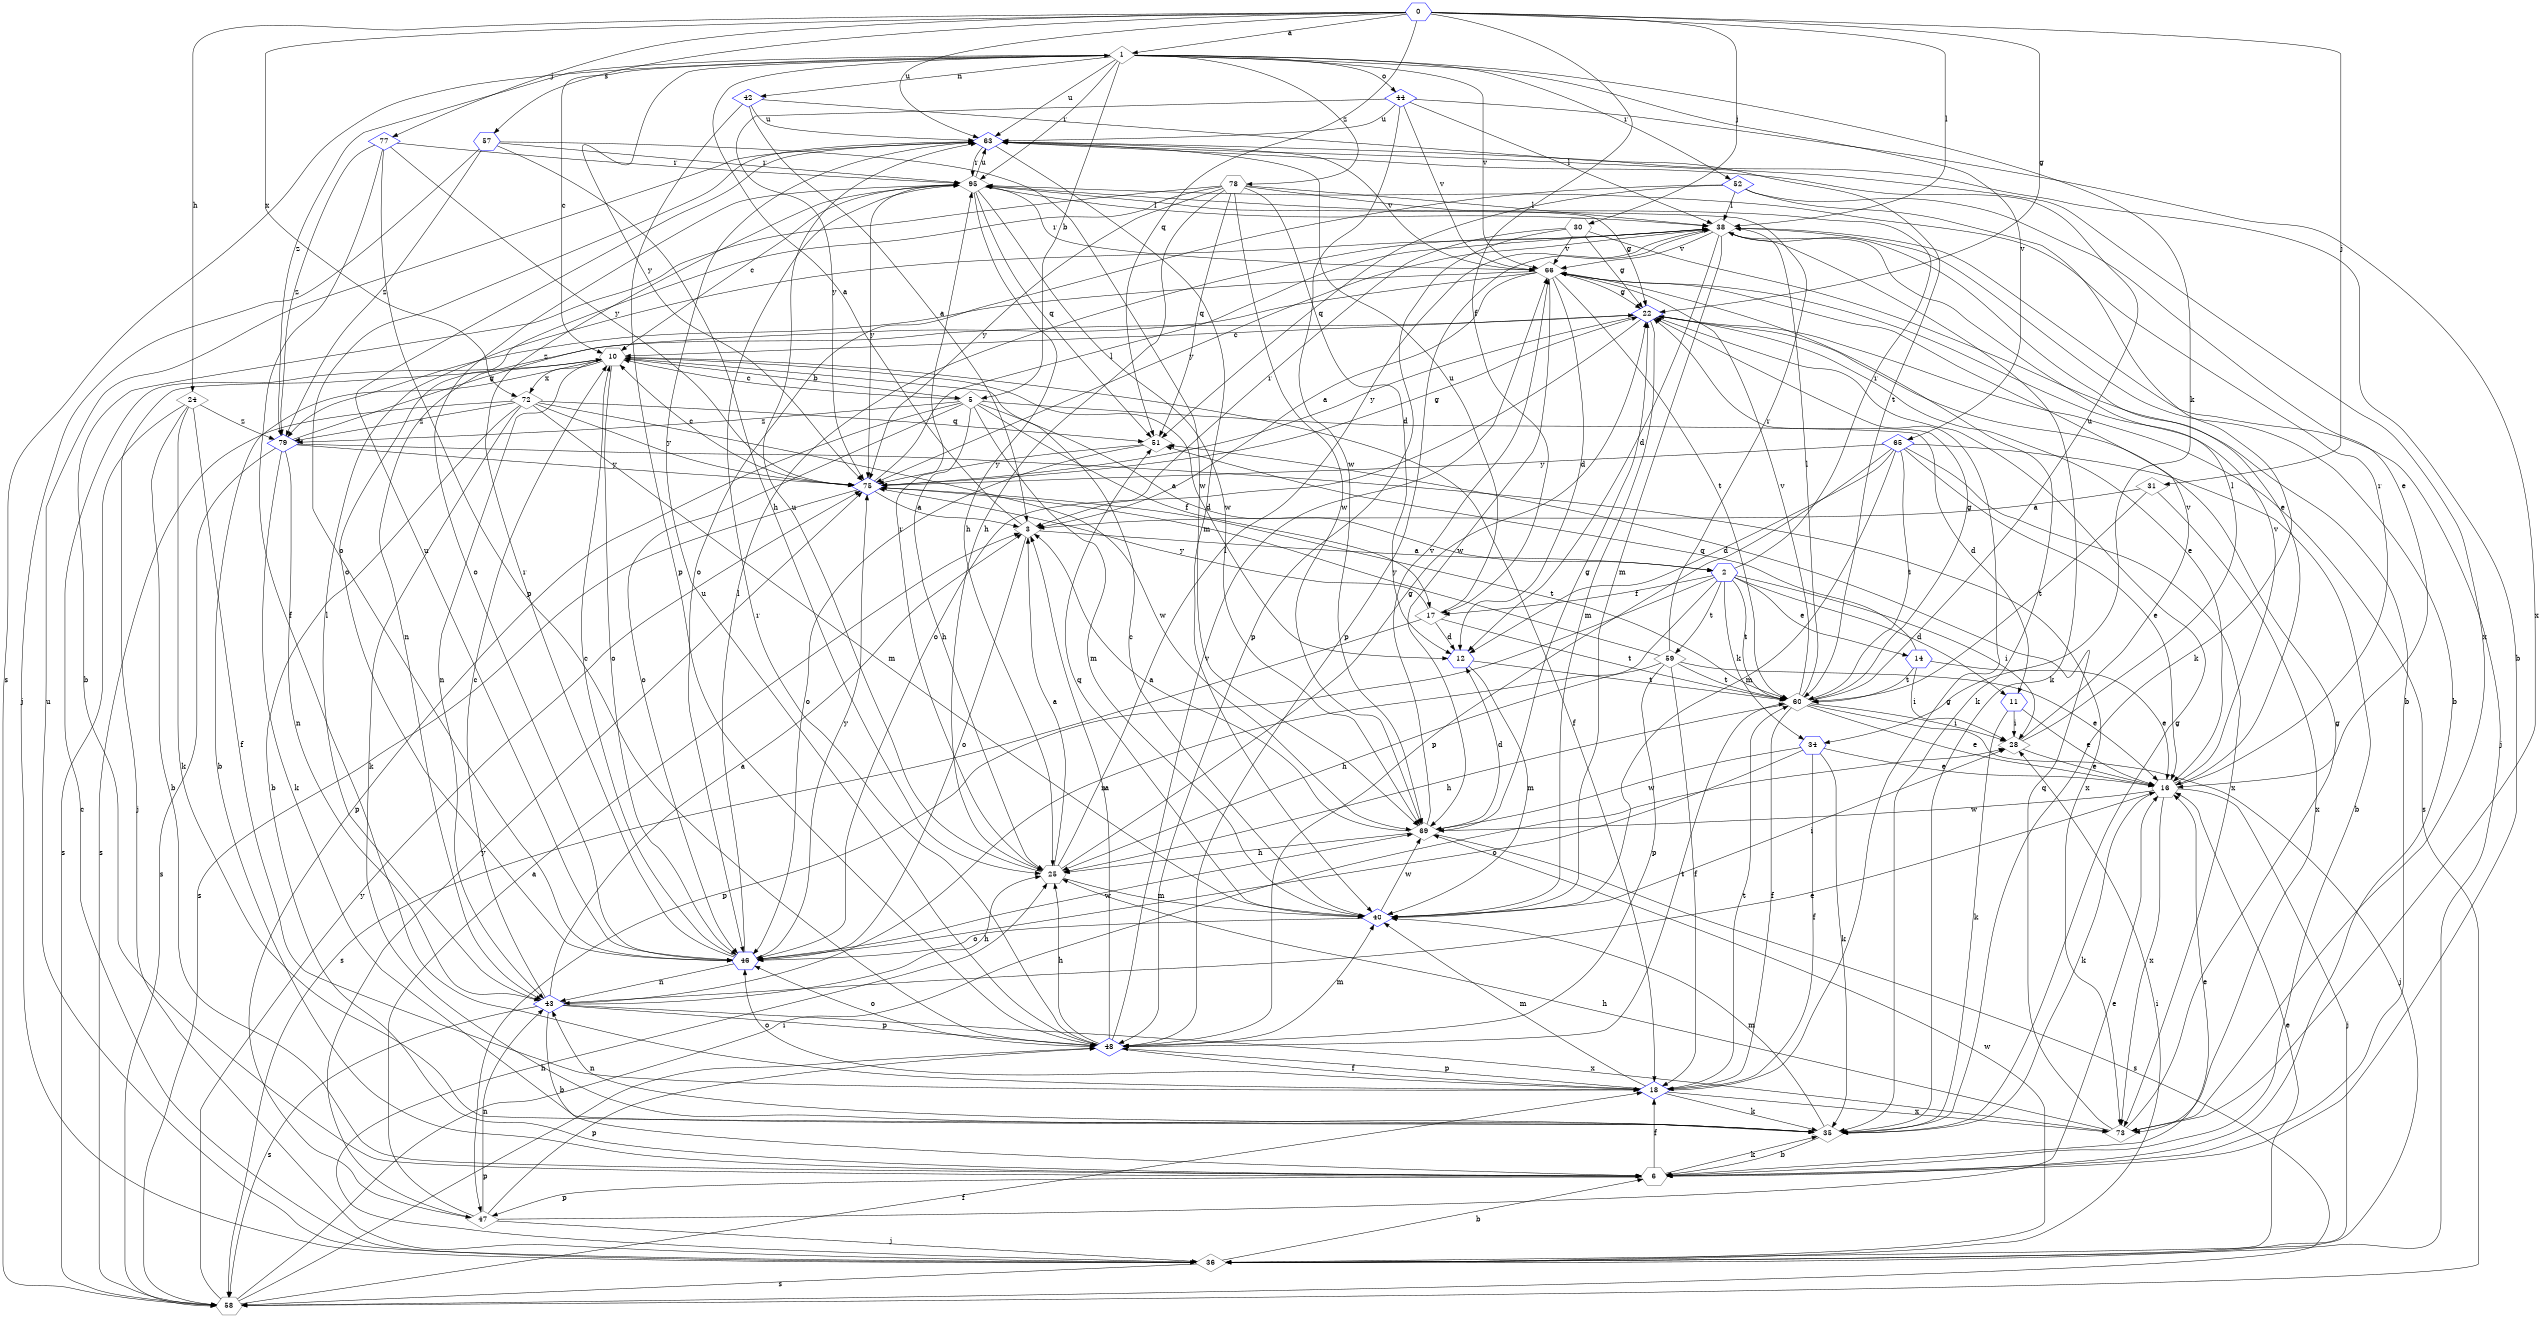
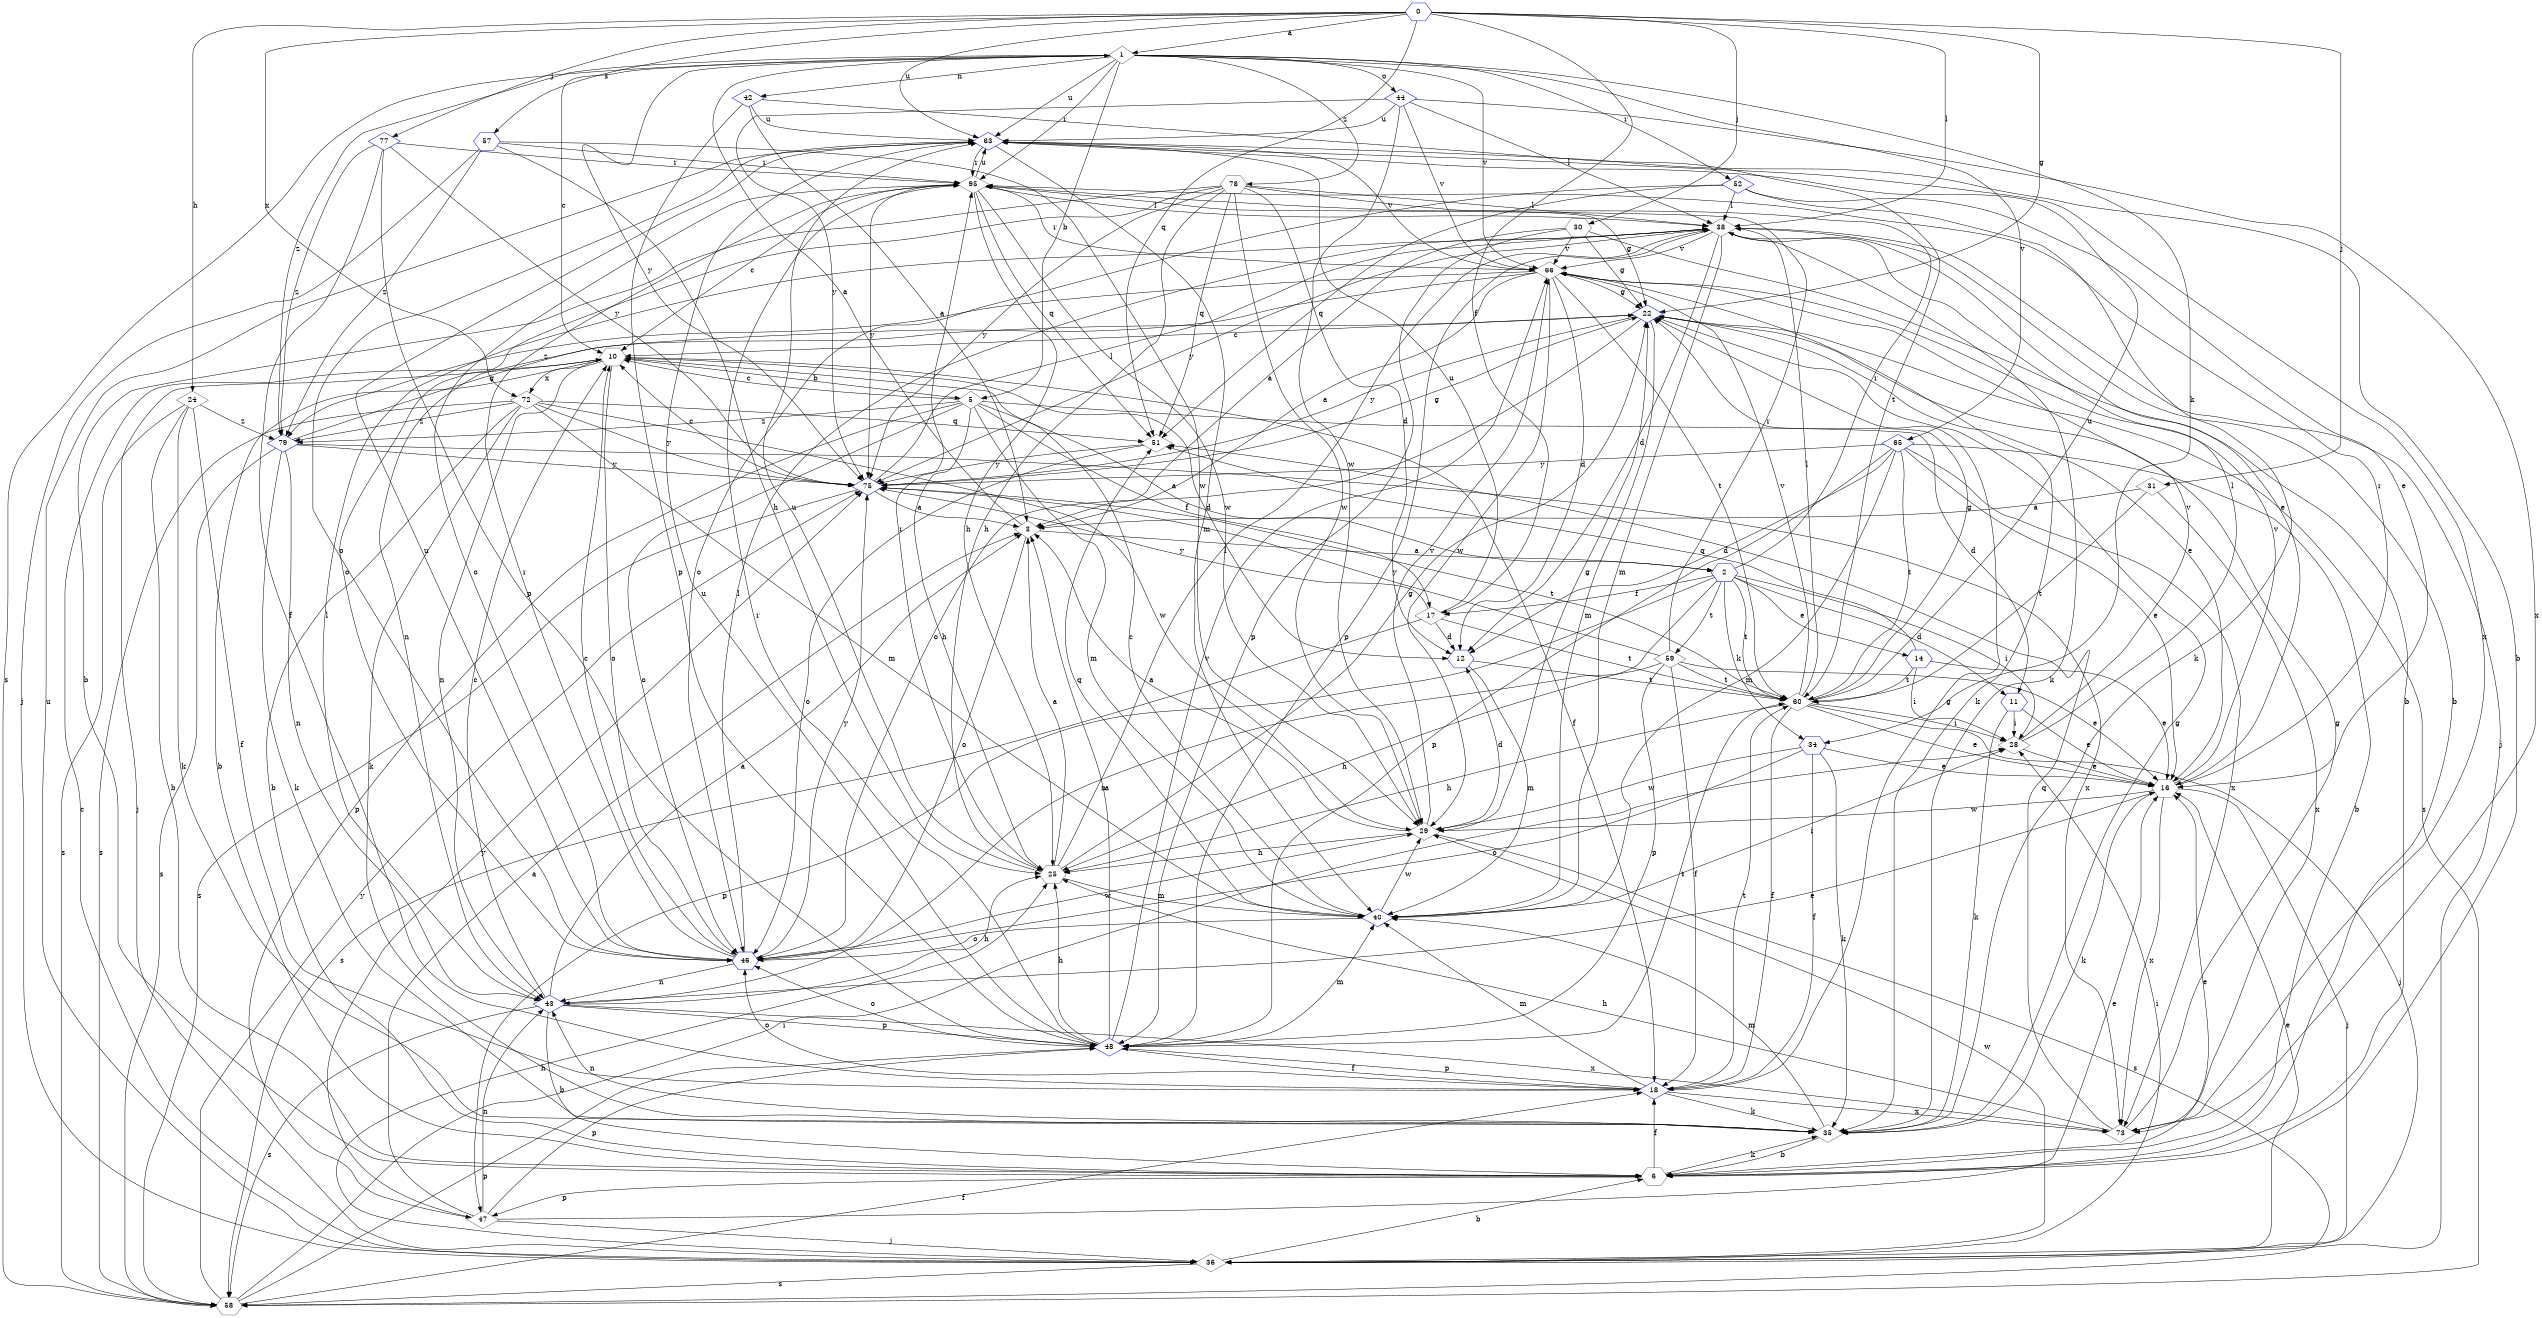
  strict digraph {
    node [color=gray40 shape=diamond]
    0 [color=blue shape=hexagon]
    1
    17
    22 [color=blue]
    24
    30 [shape=hexagon]
    31
    38
    51
    57 [color=blue shape=hexagon]
    63 [color=blue]
    72
    77 [color=blue]
    5
    10 [shape=hexagon]
    34 [color=blue shape=hexagon]
    42 [color=blue]
    44 [color=blue]
    52 [color=blue]
    n20 [label=95]
    58 [shape=hexagon]
    65 [color=blue]
    66
    75 [color=blue]
    78 [shape=hexagon]
    79 [color=blue]
    60
    12 [color=blue shape=hexagon]
    46 [color=blue shape=hexagon]
    40 [color=blue]
    16 [shape=hexagon]
    6 [shape=hexagon]
    18 [color=blue]
    35
    3
    48 [color=blue]
    73
    n38 [label=36]
    25 [shape=hexagon]
-   69
+   69 [label=29]
    2 [color=blue shape=hexagon]
    11 [color=blue shape=hexagon]
    47
    43 [color=blue]
    28
    14 [color=blue shape=hexagon]
    59
    0 -> 1 [label=a]
    0 -> 17 [label=f]
    0 -> 22 [label=g]
    0 -> 24 [label=h]
    0 -> 30 [label=j]
    0 -> 31 [label=j]
    0 -> 38 [label=l]
    0 -> 51 [label=q]
    0 -> 57 [label=s]
    0 -> 63 [label=u]
    0 -> 72 [label=x]
    0 -> 77 [label=j]
    1 -> 63 [label=u]
    1 -> 5 [label=b]
    1 -> 10 [label=c]
    1 -> 34 [label=k]
    1 -> 42 [label=n]
    1 -> 44 [label=o]
    1 -> 52 [label=r]
    1 -> n20 [label=r]
    1 -> 58 [label=s]
    1 -> 65 [label=v]
    1 -> 66 [label=v]
    1 -> 75 [label=y]
    1 -> 78 [label=z]
    1 -> 79 [label=z]
    17 -> 63 [label=u]
    17 -> 58 [label=s]
    17 -> 75 [label=y]
    17 -> 60 [label=t]
    17 -> 12 [label=d]
    22 -> 10 [label=c]
    22 -> 58 [label=s]
    22 -> 75 [label=y]
    22 -> 46 [label=o]
    22 -> 40 [label=m]
    22 -> 16 [label=e]
    24 -> 58 [label=s]
    24 -> 79 [label=z]
    24 -> 6 [label=b]
    24 -> 18 [label=f]
    24 -> 35 [label=k]
    30 -> 22 [label=g]
    30 -> 66 [label=v]
    30 -> 6 [label=b]
-   30 -> 3 [label=r]
+   30 -> 3 [label=a]
    30 -> 48 [label=p]
    31 -> 60 [label=t]
    31 -> 3 [label=a]
    31 -> 73 [label=x]
    38 -> 66 [label=v]
    38 -> 75 [label=y]
    38 -> 12 [label=d]
    38 -> 40 [label=m]
    38 -> 16 [label=e]
    38 -> 6 [label=b]
    38 -> 35 [label=k]
    38 -> 48 [label=p]
    38 -> n38 [label=j]
    51 -> 75 [label=y]
    51 -> 46 [label=o]
    57 -> n20 [label=r]
    57 -> 79 [label=z]
    57 -> n38 [label=j]
    57 -> 25 [label=h]
    57 -> 69 [label=w]
    63 -> n20 [label=r]
    63 -> 66 [label=v]
    63 -> 46 [label=o]
    63 -> 40 [label=m]
    63 -> 6 [label=b]
    63 -> 73 [label=x]
    72 -> 51 [label=q]
    72 -> 58 [label=s]
    72 -> 75 [label=y]
    72 -> 79 [label=z]
    72 -> 40 [label=m]
    72 -> 6 [label=b]
    72 -> 35 [label=k]
    72 -> 69 [label=w]
    77 -> n20 [label=r]
    77 -> 75 [label=y]
    77 -> 79 [label=z]
    77 -> 18 [label=f]
    77 -> 48 [label=p]
    5 -> 17 [label=f]
    5 -> 10 [label=c]
    5 -> 79 [label=z]
    5 -> 46 [label=o]
    5 -> 40 [label=m]
    5 -> 25 [label=h]
    5 -> 2 [label=a]
    5 -> 11 [label=d]
    5 -> 47 [label=p]
    10 -> 72 [label=x]
    10 -> 5 [label=b]
    10 -> 12 [label=d]
    10 -> 46 [label=o]
    10 -> 6 [label=b]
    10 -> 18 [label=f]
    10 -> n38 [label=j]
    10 -> 43 [label=n]
    34 -> 46 [label=o]
    34 -> 16 [label=e]
    34 -> 18 [label=f]
    34 -> 35 [label=k]
    34 -> 69 [label=w]
    42 -> 63 [label=u]
    42 -> 60 [label=t]
    42 -> 3 [label=a]
    42 -> 48 [label=p]
    44 -> 38 [label=l]
    44 -> 63 [label=u]
    44 -> 66 [label=v]
    44 -> 75 [label=y]
    44 -> 73 [label=x]
    44 -> 69 [label=w]
    52 -> 38 [label=l]
    52 -> 51 [label=q]
    52 -> 46 [label=o]
    52 -> 16 [label=e]
    52 -> 35 [label=k]
    n20 -> 38 [label=l]
    n20 -> 51 [label=q]
    n20 -> 63 [label=u]
    n20 -> 10 [label=c]
    n20 -> 75 [label=y]
    n20 -> 46 [label=o]
    n20 -> 25 [label=h]
    n20 -> 69 [label=w]
    58 -> 75 [label=y]
    58 -> 18 [label=f]
    58 -> 48 [label=p]
    58 -> 28 [label=i]
    65 -> 75 [label=y]
    65 -> 60 [label=t]
    65 -> 12 [label=d]
    65 -> 40 [label=m]
    65 -> 16 [label=e]
    65 -> 6 [label=b]
    65 -> 48 [label=p]
    65 -> 73 [label=x]
    66 -> 22 [label=g]
    66 -> n20 [label=r]
    66 -> 79 [label=z]
    66 -> 60 [label=t]
    66 -> 12 [label=d]
    66 -> 35 [label=k]
    66 -> 3 [label=a]
    66 -> 69 [label=w]
    66 -> 43 [label=n]
    75 -> 22 [label=g]
    75 -> 38 [label=l]
    75 -> 10 [label=c]
    75 -> 58 [label=s]
    75 -> 60 [label=t]
    75 -> 3 [label=a]
    78 -> 22 [label=g]
    78 -> 38 [label=l]
    78 -> 51 [label=q]
    78 -> 75 [label=y]
    78 -> 12 [label=d]
    78 -> 46 [label=o]
    78 -> 6 [label=b]
    78 -> 25 [label=h]
    78 -> 69 [label=w]
    79 -> 22 [label=g]
    79 -> 58 [label=s]
    79 -> 75 [label=y]
    79 -> 35 [label=k]
    79 -> 73 [label=x]
    79 -> 43 [label=n]
    60 -> 22 [label=g]
    60 -> 38 [label=l]
    60 -> 63 [label=u]
    60 -> 66 [label=v]
    60 -> 16 [label=e]
    60 -> 18 [label=f]
    60 -> n38 [label=j]
    60 -> 25 [label=h]
    60 -> 28 [label=i]
    12 -> 60 [label=t]
    12 -> 40 [label=m]
    46 -> 38 [label=l]
    46 -> 63 [label=u]
    46 -> 10 [label=c]
    46 -> n20 [label=r]
    46 -> 75 [label=y]
    46 -> 69 [label=w]
    46 -> 43 [label=n]
    40 -> 51 [label=q]
    40 -> 10 [label=c]
    40 -> 46 [label=o]
    40 -> 69 [label=w]
    40 -> 28 [label=i]
    16 -> n20 [label=r]
    16 -> 66 [label=v]
    16 -> 35 [label=k]
    16 -> 73 [label=x]
    16 -> n38 [label=j]
    16 -> 69 [label=w]
    6 -> 16 [label=e]
    6 -> 18 [label=f]
    6 -> 35 [label=k]
    6 -> 47 [label=p]
    18 -> 22 [label=g]
    18 -> 60 [label=t]
    18 -> 46 [label=o]
    18 -> 40 [label=m]
    18 -> 35 [label=k]
    18 -> 48 [label=p]
    18 -> 73 [label=x]
    35 -> 22 [label=g]
    35 -> 40 [label=m]
    35 -> 6 [label=b]
    35 -> 43 [label=n]
    3 -> 1 [label=a]
    3 -> 46 [label=o]
    3 -> 2 [label=a]
    48 -> 63 [label=u]
    48 -> n20 [label=r]
    48 -> 66 [label=v]
    48 -> 60 [label=t]
    48 -> 46 [label=o]
    48 -> 40 [label=m]
    48 -> 18 [label=f]
    48 -> 3 [label=a]
    48 -> 25 [label=h]
    73 -> 22 [label=g]
    73 -> 51 [label=q]
    73 -> 25 [label=h]
    n38 -> 63 [label=u]
    n38 -> 10 [label=c]
    n38 -> 58 [label=s]
    n38 -> 16 [label=e]
    n38 -> 6 [label=b]
    n38 -> 25 [label=h]
    n38 -> 69 [label=w]
    n38 -> 28 [label=i]
    25 -> 22 [label=g]
    25 -> 38 [label=l]
    25 -> 63 [label=u]
    25 -> n20 [label=r]
    25 -> 40 [label=m]
    25 -> 3 [label=a]
    69 -> 22 [label=g]
    69 -> 58 [label=s]
    69 -> 66 [label=v]
    69 -> 12 [label=d]
    69 -> 3 [label=a]
    69 -> 25 [label=h]
    2 -> 17 [label=f]
    2 -> 34 [label=k]
    2 -> n20 [label=r]
    2 -> 60 [label=t]
    2 -> 11 [label=d]
    2 -> 47 [label=p]
    2 -> 43 [label=n]
    2 -> 28 [label=i]
    2 -> 14 [label=e]
    2 -> 59 [label=t]
    11 -> 16 [label=e]
    11 -> 35 [label=k]
    11 -> 28 [label=i]
    47 -> 75 [label=y]
    47 -> 16 [label=e]
    47 -> 3 [label=a]
    47 -> 48 [label=p]
    47 -> n38 [label=j]
    47 -> 43 [label=n]
    43 -> 38 [label=l]
    43 -> 10 [label=c]
    43 -> 58 [label=s]
    43 -> 16 [label=e]
    43 -> 6 [label=b]
    43 -> 3 [label=a]
    43 -> 48 [label=p]
    43 -> 73 [label=x]
    43 -> 25 [label=h]
    28 -> 38 [label=l]
    28 -> 66 [label=v]
    28 -> 16 [label=e]
    14 -> 51 [label=q]
    14 -> 60 [label=t]
    14 -> 16 [label=e]
    14 -> 28 [label=i]
    59 -> n20 [label=r]
    59 -> 75 [label=y]
    59 -> 60 [label=t]
    59 -> 16 [label=e]
    59 -> 18 [label=f]
    59 -> 48 [label=p]
    59 -> 25 [label=h]
  }
